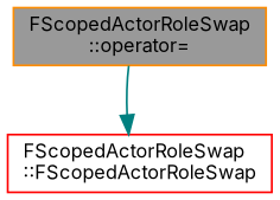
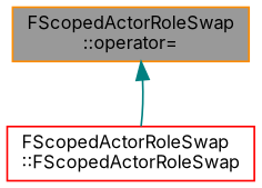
  digraph {
    rankdir=TB
    fontname=Inter
    node [fontname=Inter fontsize=10 shape=box style=filled]
    n1 [color=darkorange fillcolor=grey60 fontcolor=black height=0.2 label="FScopedActorRoleSwap\l::operator=" width=0.4]
    n2 [color=red fillcolor=white height=0.2 label="FScopedActorRoleSwap\l::FScopedActorRoleSwap" width=0.4]
-   n1 -> n2 [color=teal fontname=Inter fontsize=10 labelfontname=Helvetica labelfontsize=10 style=solid]
+   n2 -> n1 [color=teal fontname=Inter fontsize=10 labelfontname=Helvetica labelfontsize=10 style=solid]
  }
